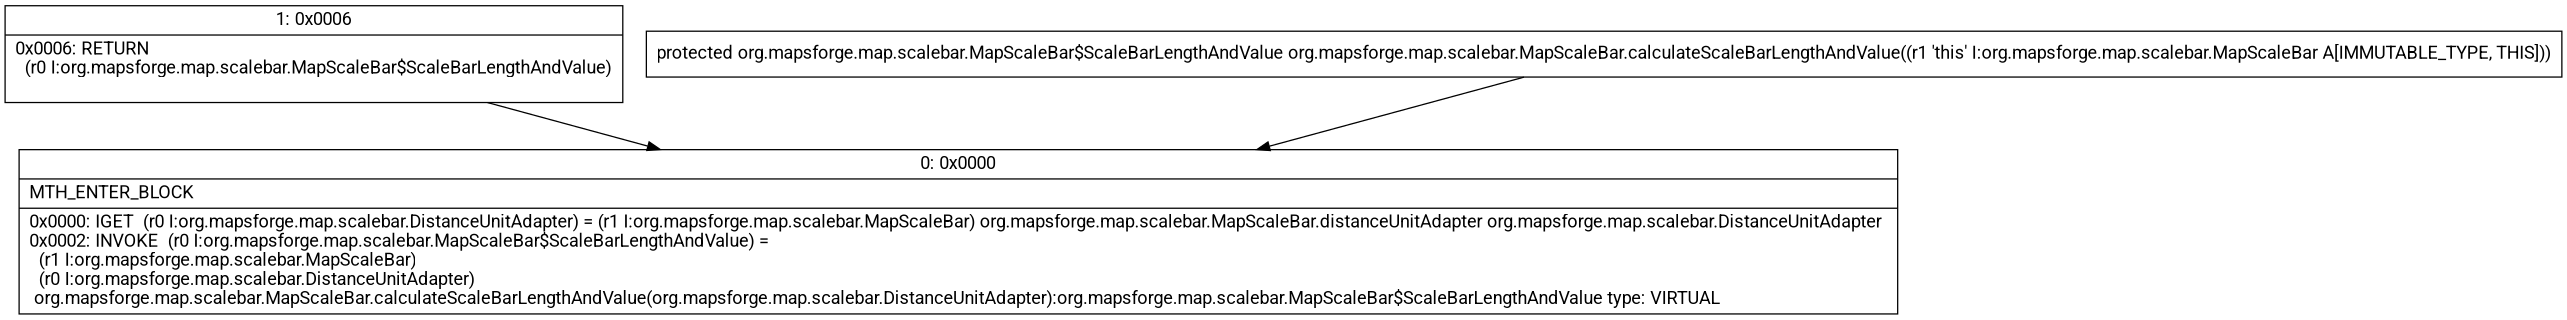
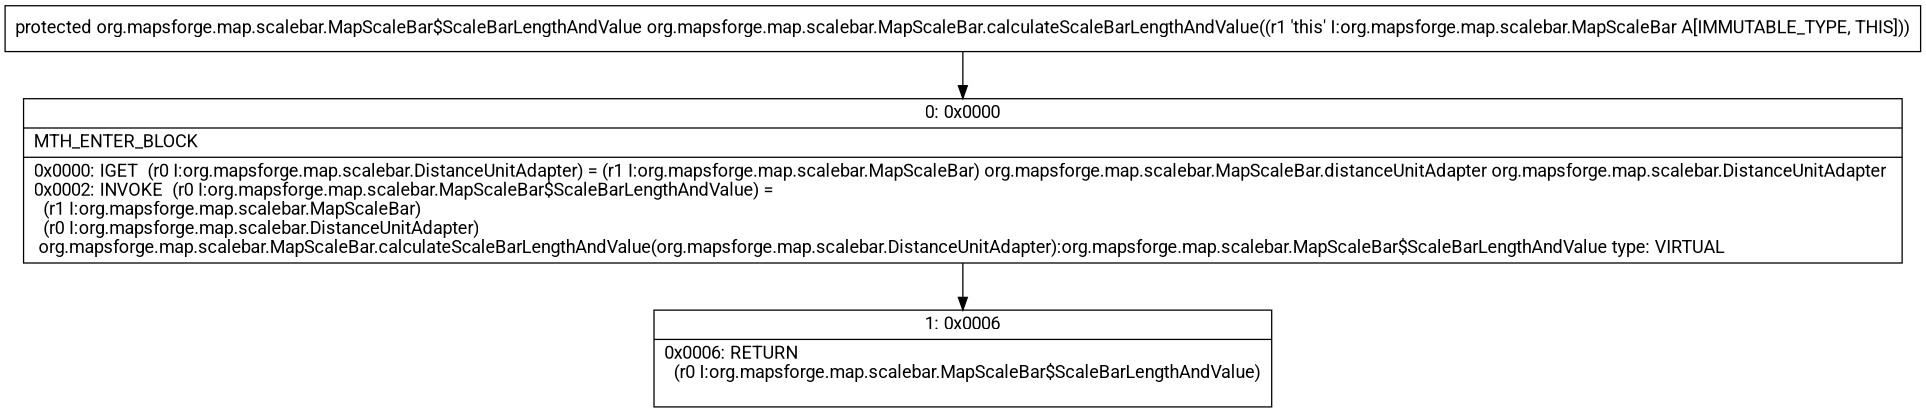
  digraph {
    fontname=Roboto
    node [shape=record fontname=Roboto]
    edge [fontname=Roboto]
    n1 [label="{0\:\ 0x0000|MTH_ENTER_BLOCK\l|0x0000: IGET  (r0 I:org.mapsforge.map.scalebar.DistanceUnitAdapter) = (r1 I:org.mapsforge.map.scalebar.MapScaleBar) org.mapsforge.map.scalebar.MapScaleBar.distanceUnitAdapter org.mapsforge.map.scalebar.DistanceUnitAdapter \l0x0002: INVOKE  (r0 I:org.mapsforge.map.scalebar.MapScaleBar$ScaleBarLengthAndValue) = \l  (r1 I:org.mapsforge.map.scalebar.MapScaleBar)\l  (r0 I:org.mapsforge.map.scalebar.DistanceUnitAdapter)\l org.mapsforge.map.scalebar.MapScaleBar.calculateScaleBarLengthAndValue(org.mapsforge.map.scalebar.DistanceUnitAdapter):org.mapsforge.map.scalebar.MapScaleBar$ScaleBarLengthAndValue type: VIRTUAL \l}"]
    n2 [label="{1\:\ 0x0006|0x0006: RETURN  \l  (r0 I:org.mapsforge.map.scalebar.MapScaleBar$ScaleBarLengthAndValue)\l \l}"]
    n3 [label="{protected org.mapsforge.map.scalebar.MapScaleBar$ScaleBarLengthAndValue org.mapsforge.map.scalebar.MapScaleBar.calculateScaleBarLengthAndValue((r1 'this' I:org.mapsforge.map.scalebar.MapScaleBar A[IMMUTABLE_TYPE, THIS])) }"]
-   n2 -> n1
+   n1 -> n2
    n3 -> n1
  }
